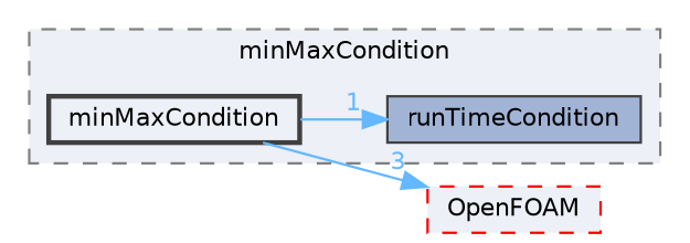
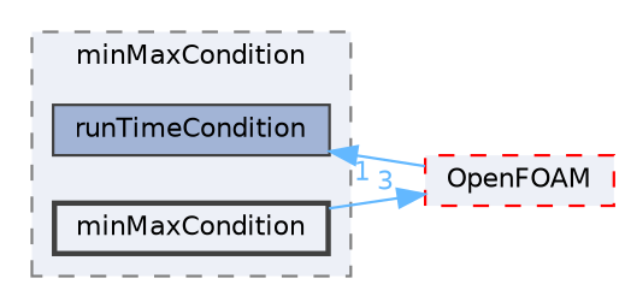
  digraph {
    compound=true
    rankdir=LR
    node [color=grey25 fillcolor="#edf0f7" fontname=Helvetica fontsize=10 shape=box]
    edge [color=steelblue1 fontcolor=steelblue1 fontname=Helvetica fontsize=10 labeldistance=1.5 labelfontname=Helvetica labelfontsize=10]
    n1 [fillcolor="#a2b4d6" height=0.2 label=runTimeCondition style=filled width=0.4]
    n2 [height=0.2 label=minMaxCondition style="filled,bold" width=0.4]
    n3 [color=red height=0.2 label=OpenFOAM style="filled,dashed" width=0.4]
    subgraph cluster_1 {
      bgcolor="#edf0f7"
      fontname=Helvetica
      fontsize=10
      label=minMaxCondition
      pencolor=grey50
      style="filled,dashed"
      n1
      n2
    }
-   n2 -> n1 [headlabel=1]
+   n3 -> n1 [headlabel=1]
    n2 -> n3 [headlabel=3]
  }
